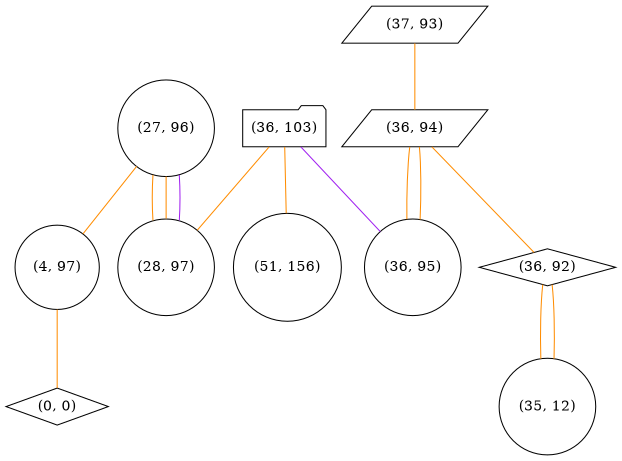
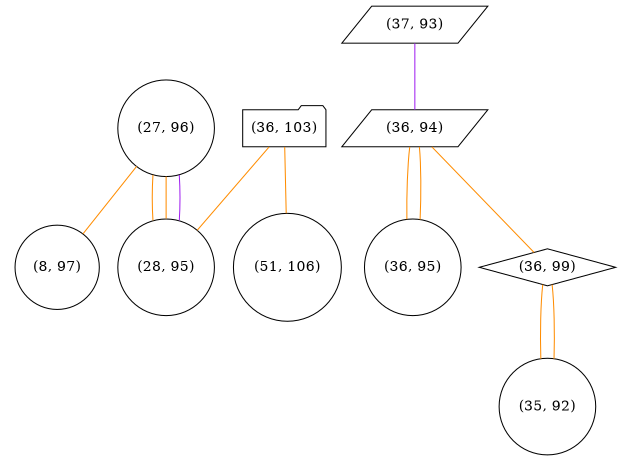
  graph {
    node [shape=circle]
    edge [color=darkorange weight=1]
    n1 [label="(27, 96)"]
-   "(8, 97)" [label="(4, 97)"]
-   "(28, 97)"
-   "(0, 0)" [shape=diamond]
+   "(8, 97)"
+   "(28, 97)" [label="(28, 95)"]
    "(37, 93)" [shape=parallelogram]
    "(36, 94)" [shape=parallelogram]
-   "(36, 92)" [shape=diamond]
+   "(36, 92)" [shape=diamond label="(36, 99)"]
    "(36, 95)"
-   "(35, 92)" [label="(35, 12)"]
+   "(35, 92)"
    n10 [label="(36, 103)" shape=folder]
-   "(51, 106)" [label="(51, 156)"]
+   "(51, 106)"
    n1 -- "(8, 97)"
    n1 -- "(28, 97)"
    n1 -- "(28, 97)"
    n1 -- "(28, 97)" [color=purple]
-   "(8, 97)" -- "(0, 0)" [weight=4]
-   "(37, 93)" -- "(36, 94)"
+   "(37, 93)" -- "(36, 94)" [color=purple]
    "(36, 94)" -- "(36, 92)"
    "(36, 94)" -- "(36, 95)"
    "(36, 94)" -- "(36, 95)"
    "(36, 92)" -- "(35, 92)"
    "(36, 92)" -- "(35, 92)"
    n10 -- "(28, 97)"
-   n10 -- "(36, 95)" [color=purple]
    n10 -- "(51, 106)"
  }
